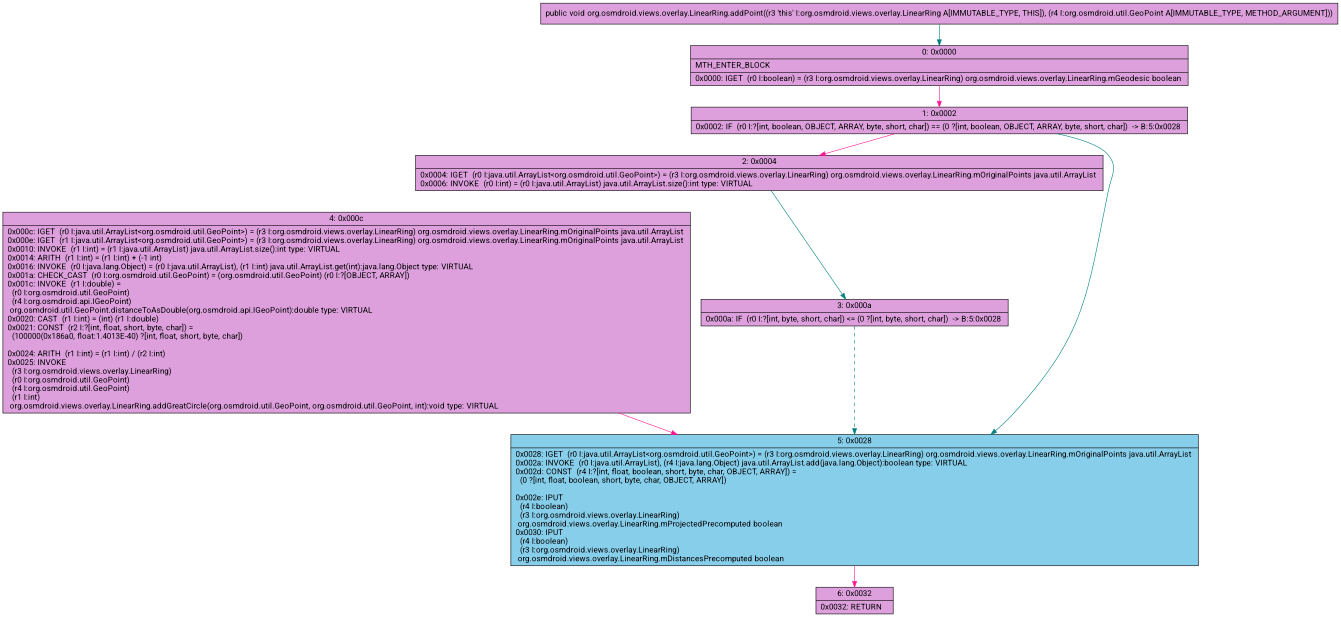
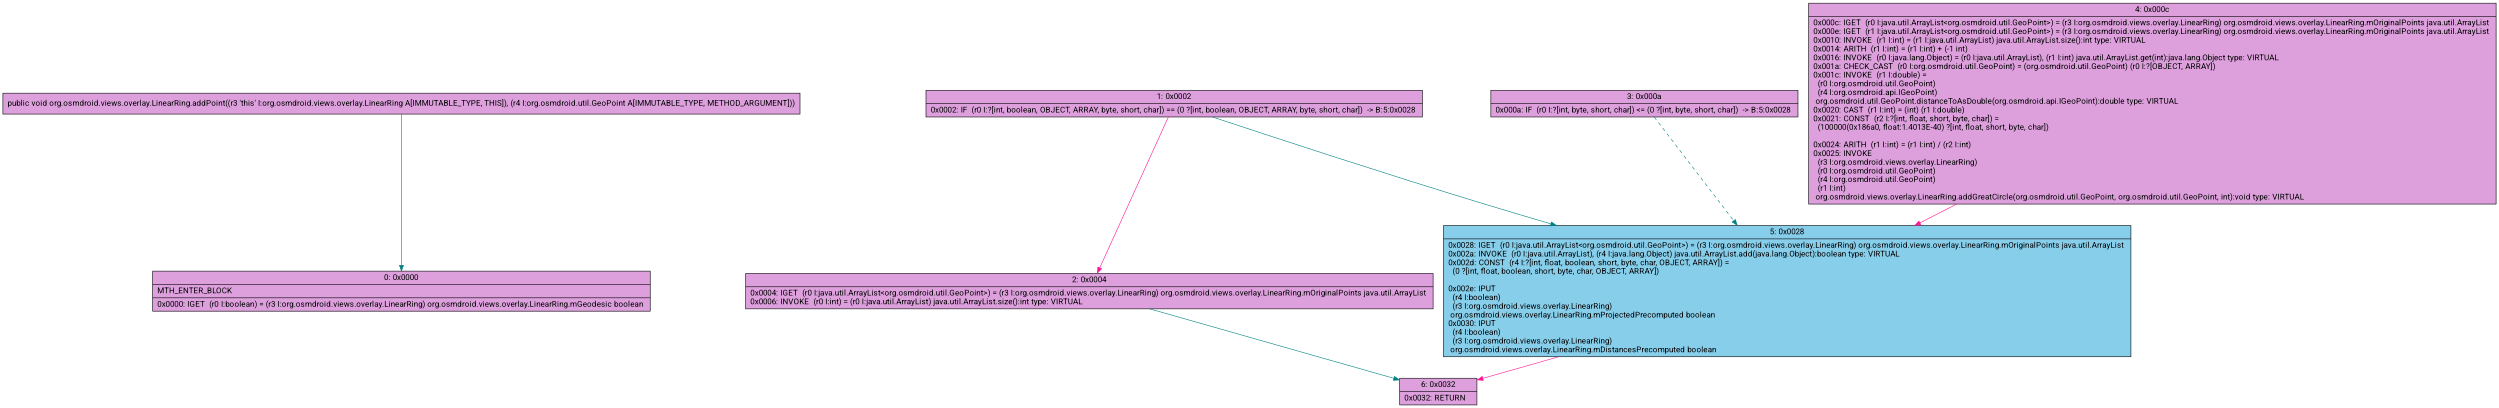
  digraph {
    fontname=Roboto
    node [fillcolor=plum fontname=Roboto shape=record style=filled]
    edge [color=deeppink fontname=Roboto]
    n1 [label="{0\:\ 0x0000|MTH_ENTER_BLOCK\l|0x0000: IGET  (r0 I:boolean) = (r3 I:org.osmdroid.views.overlay.LinearRing) org.osmdroid.views.overlay.LinearRing.mGeodesic boolean \l}"]
    n2 [label="{1\:\ 0x0002|0x0002: IF  (r0 I:?[int, boolean, OBJECT, ARRAY, byte, short, char]) == (0 ?[int, boolean, OBJECT, ARRAY, byte, short, char])  \-\> B:5:0x0028 \l}"]
    n3 [label="{2\:\ 0x0004|0x0004: IGET  (r0 I:java.util.ArrayList\<org.osmdroid.util.GeoPoint\>) = (r3 I:org.osmdroid.views.overlay.LinearRing) org.osmdroid.views.overlay.LinearRing.mOriginalPoints java.util.ArrayList \l0x0006: INVOKE  (r0 I:int) = (r0 I:java.util.ArrayList) java.util.ArrayList.size():int type: VIRTUAL \l}"]
    n4 [fillcolor=skyblue label="{5\:\ 0x0028|0x0028: IGET  (r0 I:java.util.ArrayList\<org.osmdroid.util.GeoPoint\>) = (r3 I:org.osmdroid.views.overlay.LinearRing) org.osmdroid.views.overlay.LinearRing.mOriginalPoints java.util.ArrayList \l0x002a: INVOKE  (r0 I:java.util.ArrayList), (r4 I:java.lang.Object) java.util.ArrayList.add(java.lang.Object):boolean type: VIRTUAL \l0x002d: CONST  (r4 I:?[int, float, boolean, short, byte, char, OBJECT, ARRAY]) = \l  (0 ?[int, float, boolean, short, byte, char, OBJECT, ARRAY])\l \l0x002e: IPUT  \l  (r4 I:boolean)\l  (r3 I:org.osmdroid.views.overlay.LinearRing)\l org.osmdroid.views.overlay.LinearRing.mProjectedPrecomputed boolean \l0x0030: IPUT  \l  (r4 I:boolean)\l  (r3 I:org.osmdroid.views.overlay.LinearRing)\l org.osmdroid.views.overlay.LinearRing.mDistancesPrecomputed boolean \l}"]
    n5 [label="{3\:\ 0x000a|0x000a: IF  (r0 I:?[int, byte, short, char]) \<= (0 ?[int, byte, short, char])  \-\> B:5:0x0028 \l}"]
    n6 [label="{6\:\ 0x0032|0x0032: RETURN   \l}"]
    n7 [label="{4\:\ 0x000c|0x000c: IGET  (r0 I:java.util.ArrayList\<org.osmdroid.util.GeoPoint\>) = (r3 I:org.osmdroid.views.overlay.LinearRing) org.osmdroid.views.overlay.LinearRing.mOriginalPoints java.util.ArrayList \l0x000e: IGET  (r1 I:java.util.ArrayList\<org.osmdroid.util.GeoPoint\>) = (r3 I:org.osmdroid.views.overlay.LinearRing) org.osmdroid.views.overlay.LinearRing.mOriginalPoints java.util.ArrayList \l0x0010: INVOKE  (r1 I:int) = (r1 I:java.util.ArrayList) java.util.ArrayList.size():int type: VIRTUAL \l0x0014: ARITH  (r1 I:int) = (r1 I:int) + (\-1 int) \l0x0016: INVOKE  (r0 I:java.lang.Object) = (r0 I:java.util.ArrayList), (r1 I:int) java.util.ArrayList.get(int):java.lang.Object type: VIRTUAL \l0x001a: CHECK_CAST  (r0 I:org.osmdroid.util.GeoPoint) = (org.osmdroid.util.GeoPoint) (r0 I:?[OBJECT, ARRAY]) \l0x001c: INVOKE  (r1 I:double) = \l  (r0 I:org.osmdroid.util.GeoPoint)\l  (r4 I:org.osmdroid.api.IGeoPoint)\l org.osmdroid.util.GeoPoint.distanceToAsDouble(org.osmdroid.api.IGeoPoint):double type: VIRTUAL \l0x0020: CAST  (r1 I:int) = (int) (r1 I:double) \l0x0021: CONST  (r2 I:?[int, float, short, byte, char]) = \l  (100000(0x186a0, float:1.4013E\-40) ?[int, float, short, byte, char])\l \l0x0024: ARITH  (r1 I:int) = (r1 I:int) \/ (r2 I:int) \l0x0025: INVOKE  \l  (r3 I:org.osmdroid.views.overlay.LinearRing)\l  (r0 I:org.osmdroid.util.GeoPoint)\l  (r4 I:org.osmdroid.util.GeoPoint)\l  (r1 I:int)\l org.osmdroid.views.overlay.LinearRing.addGreatCircle(org.osmdroid.util.GeoPoint, org.osmdroid.util.GeoPoint, int):void type: VIRTUAL \l}"]
    n8 [label="{public void org.osmdroid.views.overlay.LinearRing.addPoint((r3 'this' I:org.osmdroid.views.overlay.LinearRing A[IMMUTABLE_TYPE, THIS]), (r4 I:org.osmdroid.util.GeoPoint A[IMMUTABLE_TYPE, METHOD_ARGUMENT])) }"]
-   n1 -> n2
    n2 -> n3 [style=solid]
    n2 -> n4 [color=teal]
-   n3 -> n5 [color=teal]
+   n3 -> n6 [color=teal]
    n4 -> n6
    n5 -> n4 [color=teal style=dashed]
    n7 -> n4
    n8 -> n1 [color=teal]
  }
